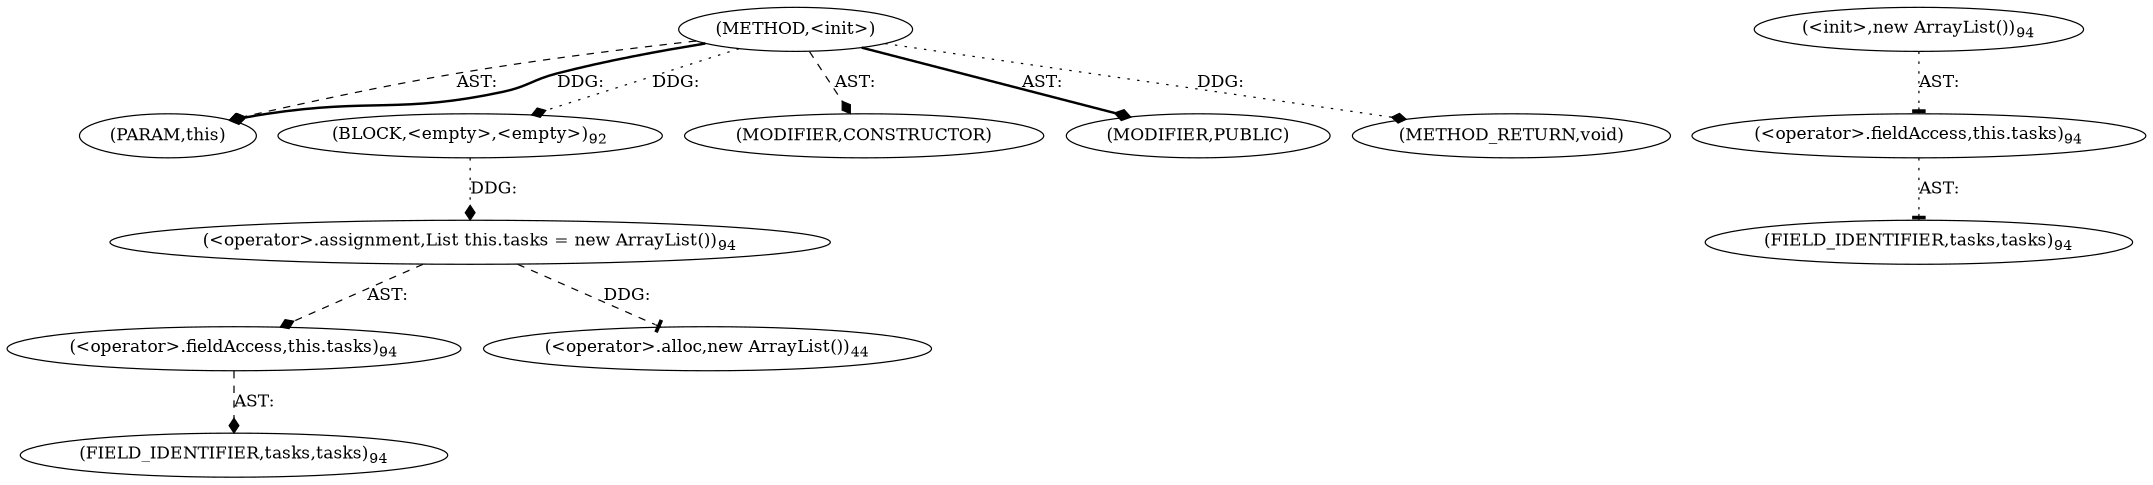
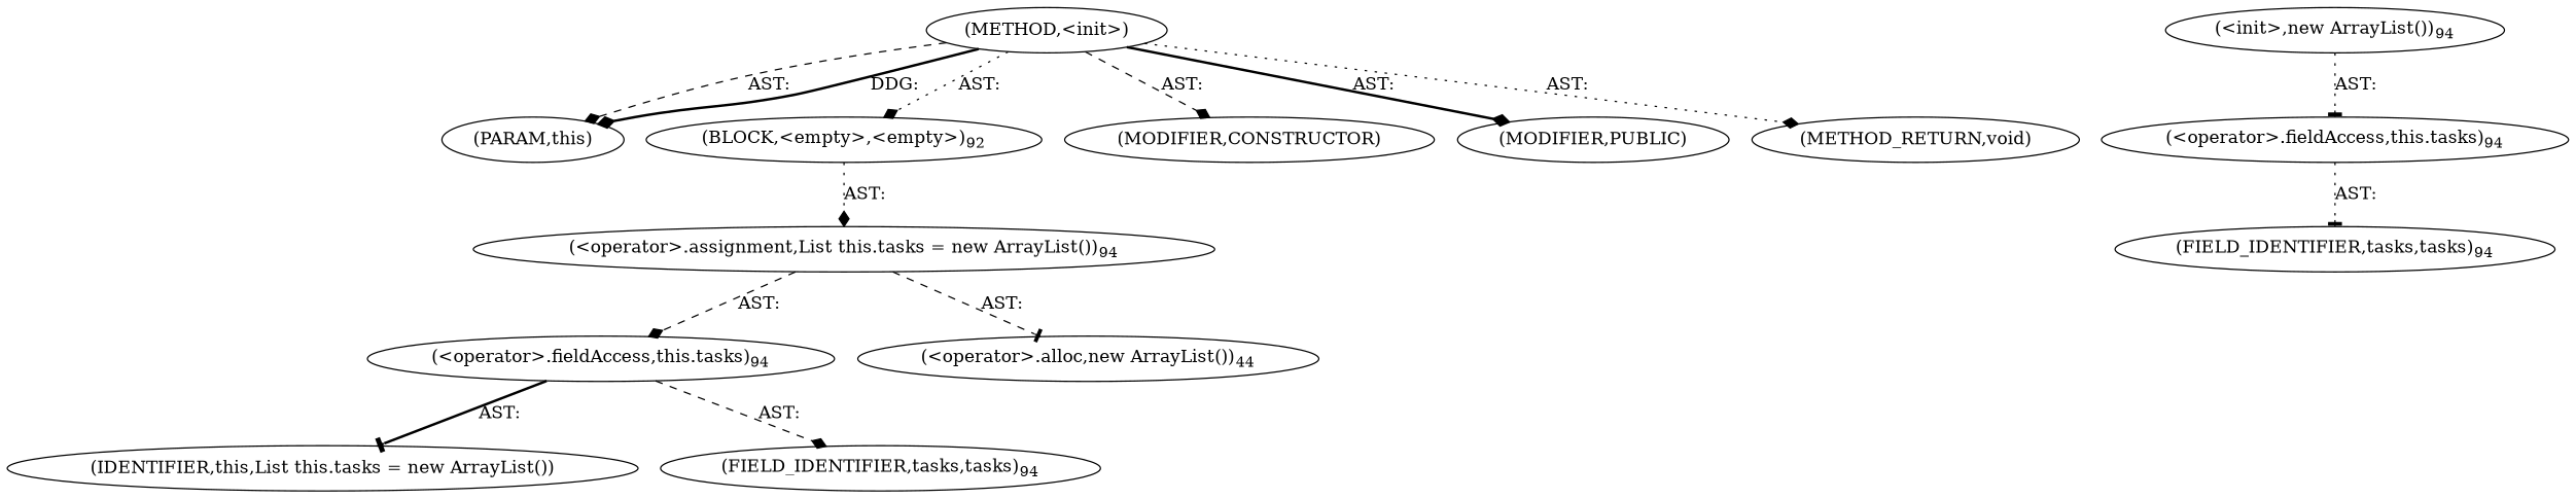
  digraph {
    edge [arrowhead=diamond style=dashed]
    n1 [label=<(METHOD,&lt;init&gt;)>]
    n2 [label=<(PARAM,this)>]
    n3 [label=<(BLOCK,&lt;empty&gt;,&lt;empty&gt;)<SUB>92</SUB>>]
    n4 [label=<(MODIFIER,CONSTRUCTOR)>]
    n5 [label=<(MODIFIER,PUBLIC)>]
    n6 [label=<(METHOD_RETURN,void)>]
    n7 [label=<(&lt;operator&gt;.assignment,List this.tasks = new ArrayList())<SUB>94</SUB>>]
    n8 [label=<(&lt;operator&gt;.fieldAccess,this.tasks)<SUB>94</SUB>>]
    n9 [label=<(&lt;operator&gt;.alloc,new ArrayList())<SUB>44</SUB>>]
    n10 [label=<(&lt;init&gt;,new ArrayList())<SUB>94</SUB>>]
    n11 [label=<(&lt;operator&gt;.fieldAccess,this.tasks)<SUB>94</SUB>>]
+   n12 [label=<(IDENTIFIER,this,List this.tasks = new ArrayList())>]
    n13 [label=<(FIELD_IDENTIFIER,tasks,tasks)<SUB>94</SUB>>]
    n14 [label=<(FIELD_IDENTIFIER,tasks,tasks)<SUB>94</SUB>>]
    n1 -> n2 [label="AST: "]
    n1 -> n2 [label="DDG: " style=bold]
-   n1 -> n3 [label="DDG: " style=dotted]
+   n1 -> n3 [label="AST: " style=dotted]
    n1 -> n4 [label="AST: "]
    n1 -> n5 [label="AST: " style=bold]
-   n1 -> n6 [label="DDG: " style=dotted]
-   n3 -> n7 [label="DDG: " style=dotted]
+   n1 -> n6 [label="AST: " style=dotted]
+   n3 -> n7 [label="AST: " style=dotted]
    n7 -> n8 [label="AST: "]
-   n7 -> n9 [arrowhead=tee label="DDG: "]
+   n7 -> n9 [arrowhead=tee label="AST: "]
+   n8 -> n12 [arrowhead=tee label="AST: " style=bold]
    n8 -> n13 [label="AST: "]
    n10 -> n11 [arrowhead=tee label="AST: " style=dotted]
    n11 -> n14 [arrowhead=tee label="AST: " style=dotted]
  }
